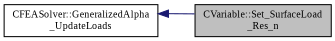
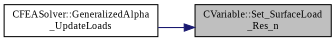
  digraph {
    rankdir=RL
    fontname="Liberation Serif"
    node [color=black fontname="Liberation Serif" fontsize=10 shape=record style=filled]
    n1 [fillcolor=grey75 fontcolor=black height=0.2 label="CVariable::Set_SurfaceLoad\l_Res_n" width=0.4]
    n2 [fillcolor=white height=0.2 label="CFEASolver::GeneralizedAlpha\l_UpdateLoads" width=0.4]
-   n2 -> n1 [color=midnightblue dir=back fontname="Liberation Serif" fontsize=10 labelfontname=Helvetica labelfontsize=10 style=solid]
+   n1 -> n2 [color=midnightblue dir=back fontname="Liberation Serif" fontsize=10 labelfontname=Helvetica labelfontsize=10 style=solid]
  }
